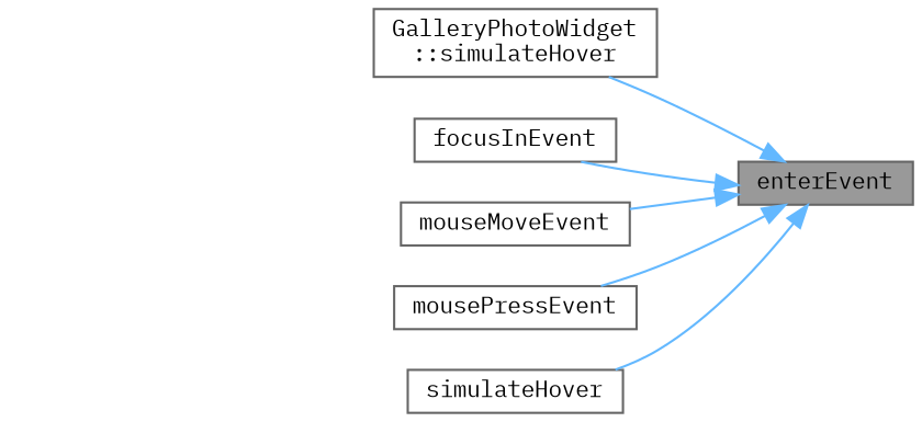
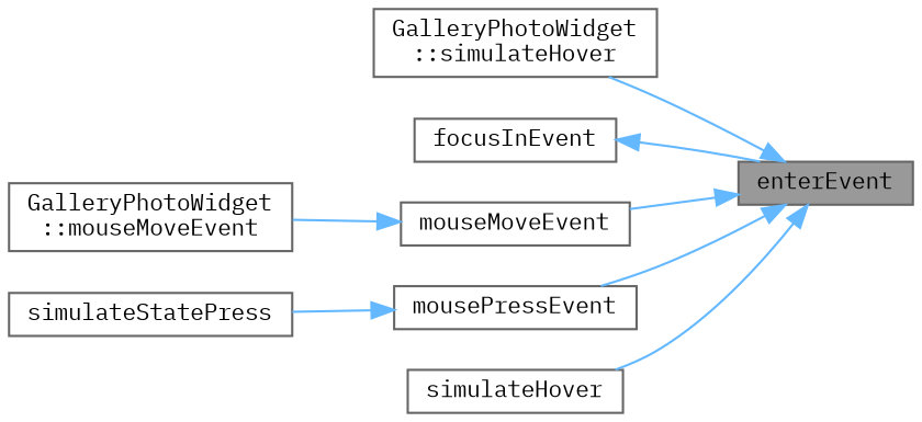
  digraph {
    fontname="IBM Plex Mono"
    rankdir=RL
    node [color=grey40 fillcolor=white fontname="IBM Plex Mono" fontsize=10 shape=box style=filled]
    edge [color=steelblue1 dir=back fontname="IBM Plex Mono" fontsize=10 labelfontname=Helvetica labelfontsize=10 style=solid]
    n1 [color=gray40 fillcolor=grey60 fontcolor=black height=0.2 label=enterEvent width=0.4]
    n2 [height=0.2 label="GalleryPhotoWidget\l::simulateHover" width=0.4]
    n3 [height=0.2 label=focusInEvent width=0.4]
    n4 [height=0.2 label=mouseMoveEvent width=0.4]
    n5 [height=0.2 label=mousePressEvent width=0.4]
    n6 [height=0.2 label=simulateHover width=0.4]
+   n7 [height=0.2 label="GalleryPhotoWidget\l::mouseMoveEvent" width=0.4]
+   n8 [height=0.2 label=simulateStatePress width=0.4]
    n1 -> n2
-   n1 -> n3
+   n3 -> n1
    n1 -> n4
    n1 -> n5
    n1 -> n6
+   n4 -> n7
+   n5 -> n8
  }
